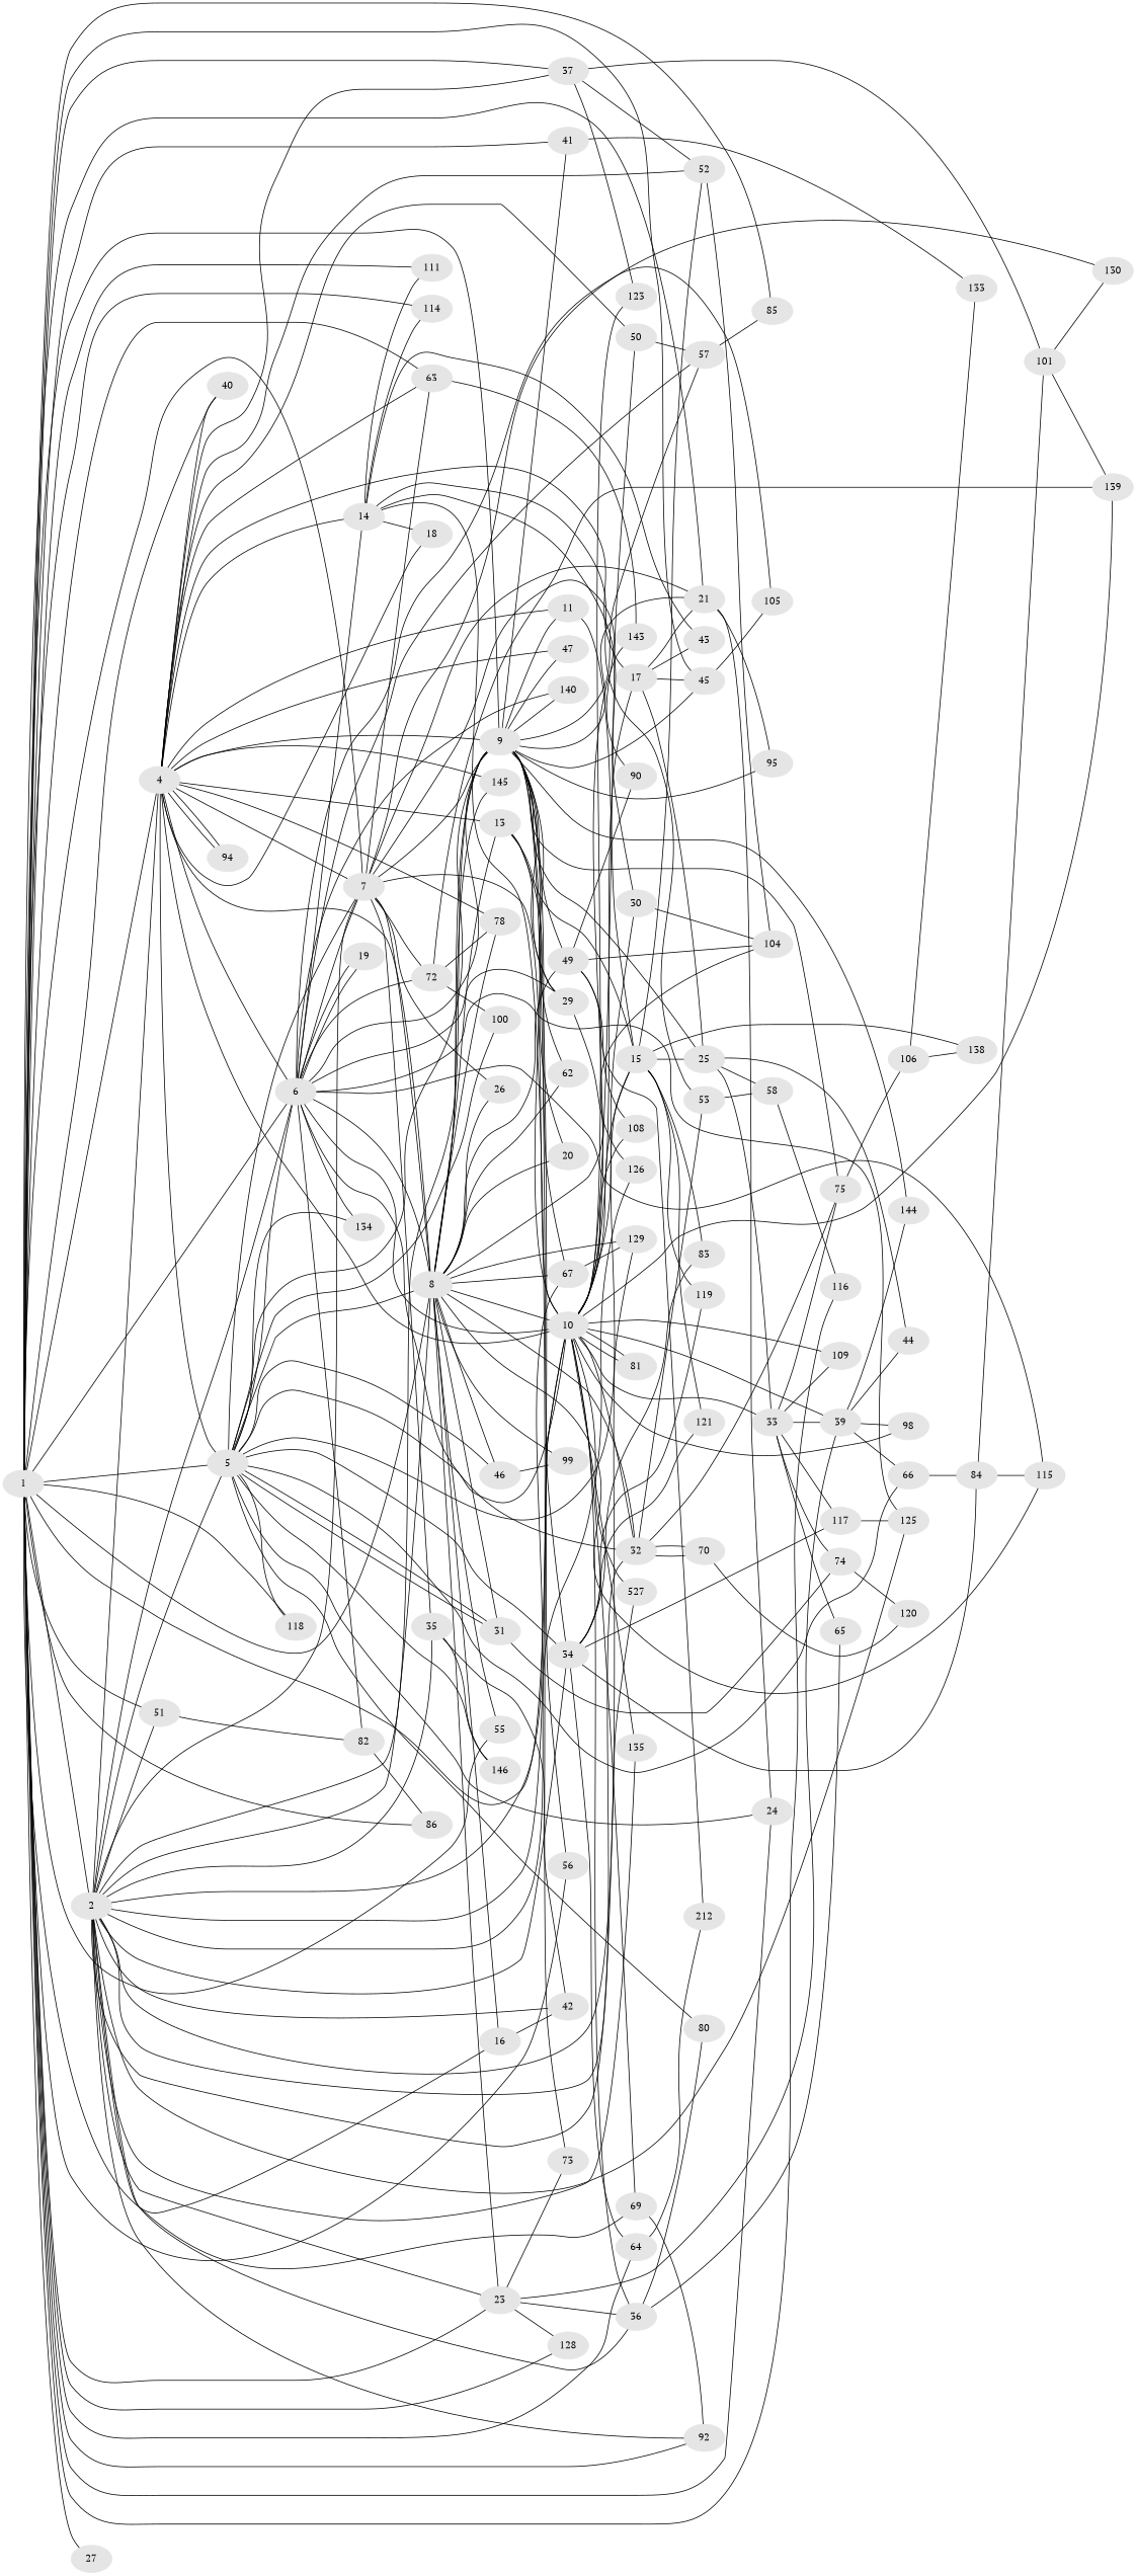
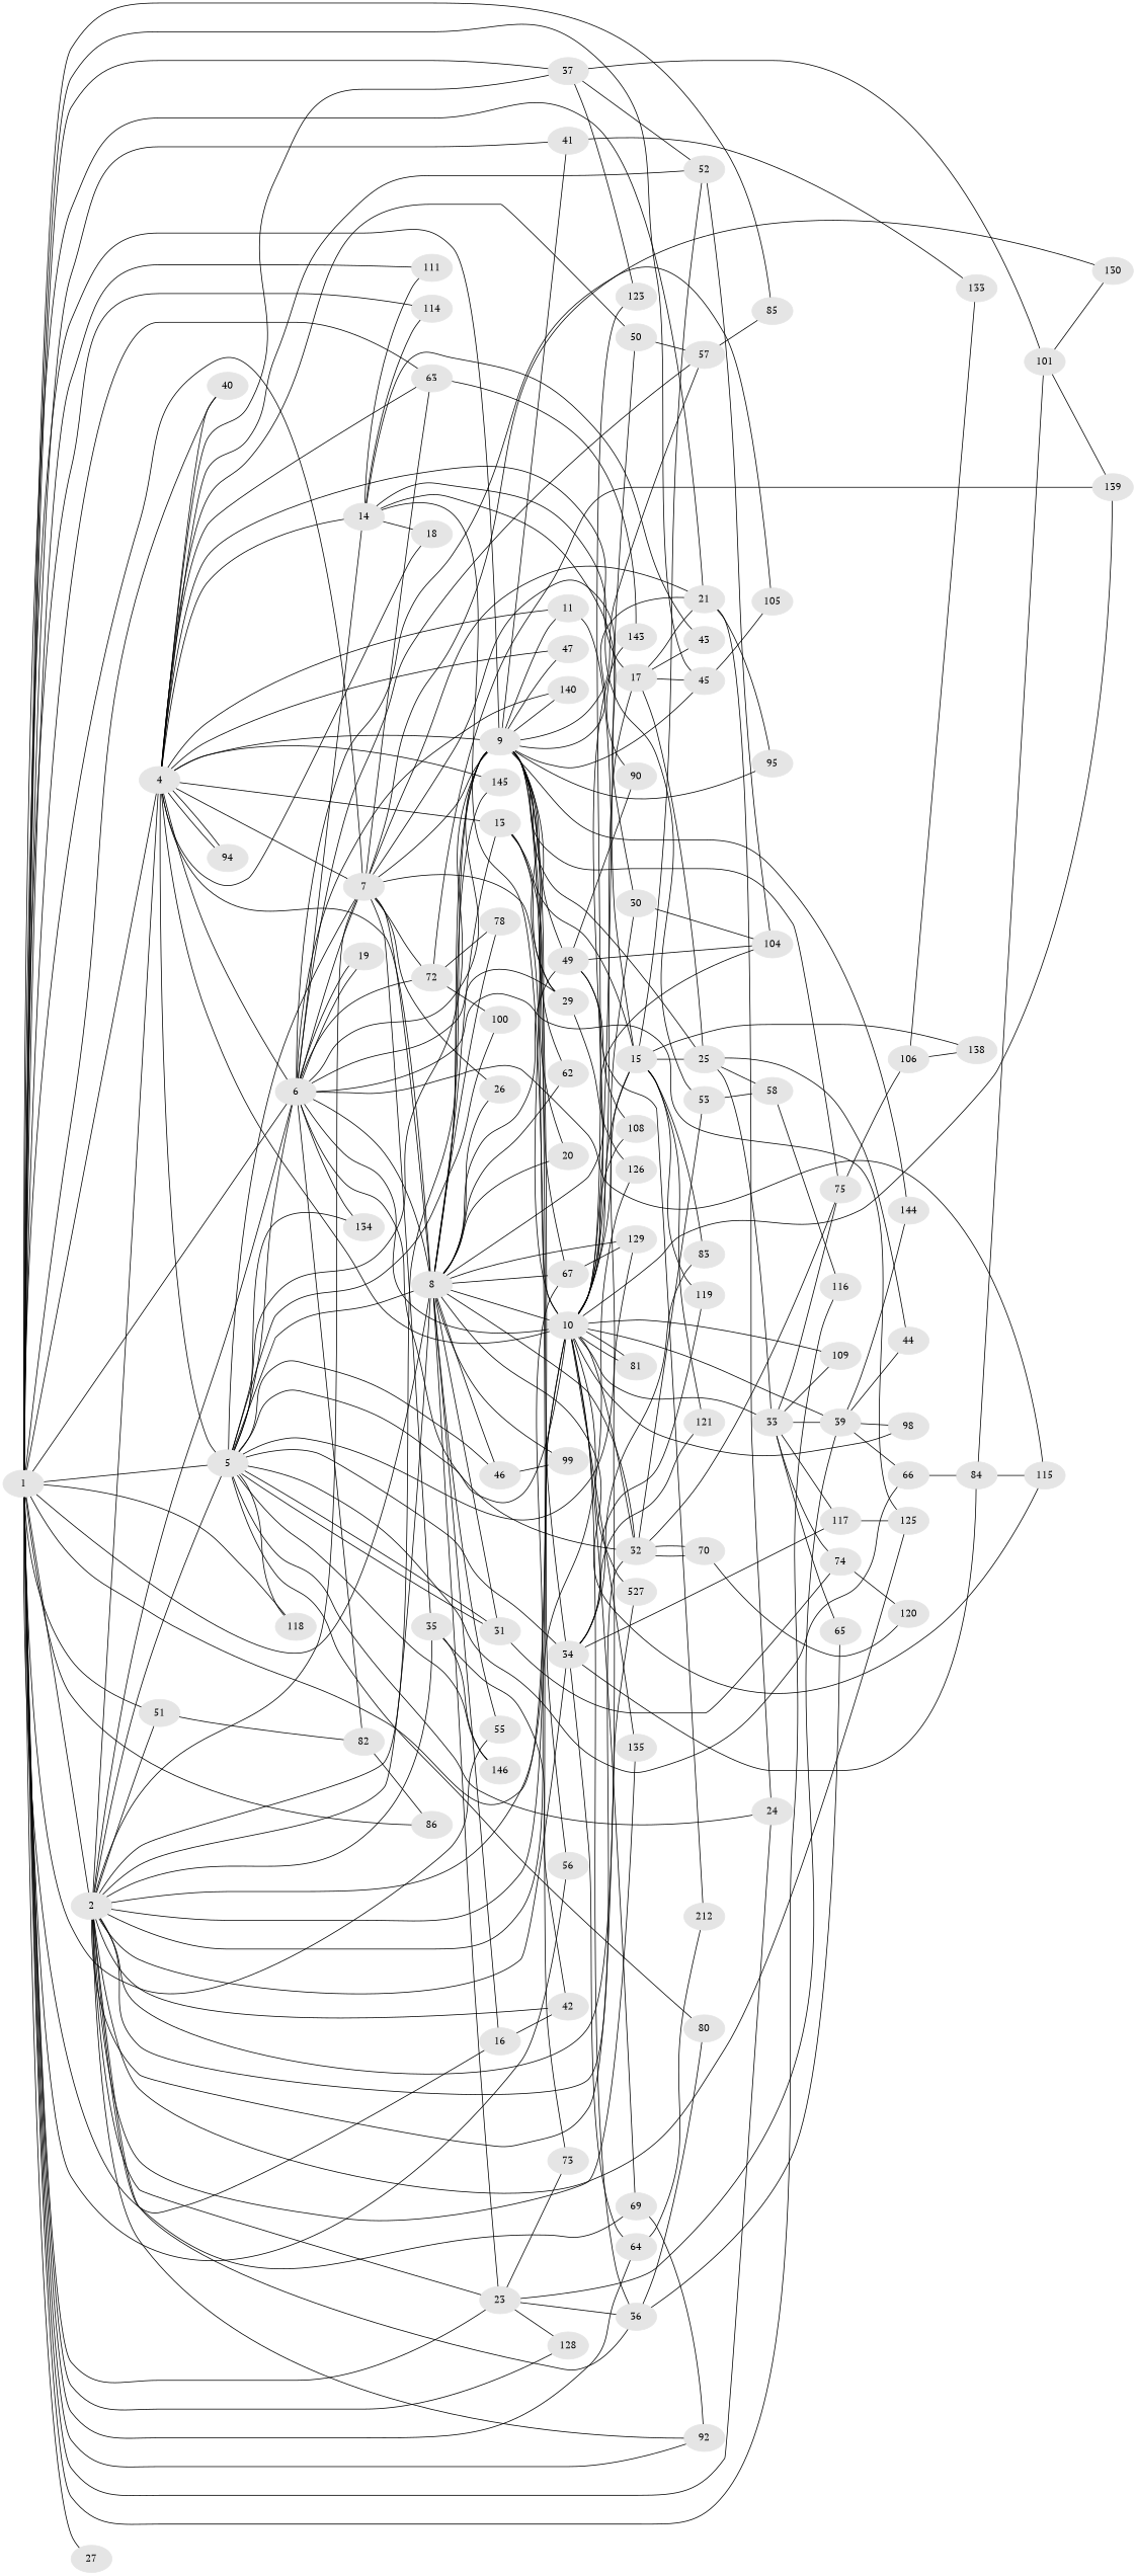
  graph {
    fontname="PT Serif"
    rankdir=LR
    node [color=gray90 fontname="PT Serif" style=filled]
    edge [fontname="PT Serif"]
    1 [super="+3"]
    2 [super="+113"]
    4 [super="+79"]
    5 [super="+87"]
    6 [super="+12"]
    7 [super="+22"]
    8 [super="+132"]
    9 [super="+28"]
    10 [super="+93"]
    16
    21 [super="+142"]
    23 [super="+103"]
    24 [super="+61"]
    27
    37 [super="+68"]
    40
    41
    45 [super="+54"]
    51
    55
    56
    63
    64 [super="+91"]
    85
    86
    92
    111
    114
    116
    118
    128
    32 [super="+38"]
    34 [super="+71"]
    35
    36 [super="+48"]
    42 [super="+76"]
    67 [super="+124"]
    69 [super="+97"]
    125 [super="+136"]
    126
    n41 [label=527]
    129 [super="+131"]
    135
    11
    13 [super="+60"]
    14
    17 [super="+110"]
    18
    47
    50
    52
    78
    94
    145
    15 [super="+102"]
    31 [super="+89"]
    46
    66
    80
    100
    134
    146
    19
    29 [super="+147"]
    57 [super="+96"]
    72 [super="+137"]
    82
    105
    115
    140
    26
    90
    130
    20
    49
    62
    99
    104 [super="+148"]
    25 [super="+59"]
    75 [super="+77"]
    95
    144
    30 [super="+107"]
    33
    39 [super="+88"]
    81
    98
    108
    109
    123
    139
    143
    73
    101 [super="+141"]
    133
    n96 [label=212]
    53
    70
    83
    119
    121
    117
    84 [super="+122"]
    65
    43
    138
    74
    44
    58
    106
    120
    1 -- 2 [weight=2]
    1 -- 4 [weight=2]
    1 -- 5 [weight=3]
    1 -- 6 [weight=2]
    1 -- 7 [weight=2]
    1 -- 8 [weight=2]
    1 -- 9 [weight=2]
    1 -- 10 [weight=2]
    1 -- 16
    1 -- 21
    1 -- 23
    1 -- 24
    1 -- 27 [weight=2]
    1 -- 37
    1 -- 40
    1 -- 41
    1 -- 45
    1 -- 51
    1 -- 55
    1 -- 56
    1 -- 63
    1 -- 64
    1 -- 85
    1 -- 86
    1 -- 92
    1 -- 111
    1 -- 114
    1 -- 116
    1 -- 118
    1 -- 128
    2 -- 4
    2 -- 5
    2 -- 6 [weight=3]
    2 -- 7
    2 -- 8
    2 -- 9
    2 -- 10
    2 -- 23
    2 -- 51
    2 -- 92
    2 -- 32
    2 -- 34
    2 -- 35
    2 -- 36
    2 -- 42
    2 -- 67
    2 -- 69
    2 -- 125
    2 -- 126
    2 -- n41
    2 -- 129
    2 -- 135
    4 -- 5
    4 -- 6
    4 -- 7
    4 -- 8
    4 -- 9
    4 -- 10
    4 -- 37
    4 -- 40
    4 -- 63
    4 -- 11
    4 -- 13
    4 -- 14
    4 -- 17
    4 -- 18
    4 -- 47
    4 -- 50
    4 -- 52
-   4 -- 78
    4 -- 94
    4 -- 94
    4 -- 145
    5 -- 6
    5 -- 7
    5 -- 8
    5 -- 9
    5 -- 10
    5 -- 24
    5 -- 118
    5 -- 34
    5 -- 15
    5 -- 31
    5 -- 31
    5 -- 46
    5 -- 66
    5 -- 80
    5 -- 100
    5 -- 134
    5 -- 146
    6 -- 7
    6 -- 8
    6 -- 9
    6 -- 10
    6 -- 32
    6 -- 125
    6 -- 14
    6 -- 134
    6 -- 19
    6 -- 19
    6 -- 29
    6 -- 57
    6 -- 72
    6 -- 82
    6 -- 105
    6 -- 115
    6 -- 140
    7 -- 8
    7 -- 9
    7 -- 10
    7 -- 21
    7 -- 63
    7 -- 35
    7 -- 72
    7 -- 26
    7 -- 90
    7 -- 130
    8 -- 9 [weight=2]
    8 -- 10
    8 -- 16
    8 -- 23
    8 -- 55
    8 -- 32
    8 -- 67
    8 -- 129
    8 -- 13
    8 -- 78
    8 -- 145
    8 -- 31
    8 -- 46
    8 -- 115
    8 -- 26
    8 -- 20
    8 -- 49
    8 -- 62
    8 -- 99
    8 -- 104
    9 -- 10
    9 -- 21
    9 -- 41
    9 -- 45
    9 -- 56
    9 -- 34
    9 -- 67
    9 -- 11
    9 -- 47
    9 -- 29
    9 -- 57
    9 -- 140
    9 -- 49
    9 -- 62
    9 -- 25
    9 -- 75
    9 -- 95
    9 -- 144
    10 -- 32
    10 -- 36
    10 -- 69
    10 -- n41
    10 -- 135
    10 -- 17 [weight=2]
    10 -- 50
    10 -- 15
    10 -- 30
    10 -- 33
    10 -- 39
    10 -- 81
    10 -- 81
    10 -- 98
    10 -- 108
    10 -- 109
    10 -- 123
    10 -- 139
    10 -- 143
    16 -- 42
    21 -- 24
    21 -- 95
    23 -- 128
    23 -- 36
    23 -- 39
    23 -- 73
    37 -- 52
    37 -- 123
    37 -- 101
    41 -- 133
    45 -- 105
    51 -- 82
    63 -- 143
    64 -- n96
    32 -- 75
    32 -- 53
    32 -- 70
    32 -- 70
    34 -- 64
    34 -- 83
    34 -- 119
    34 -- 121
    34 -- 117
    34 -- 84
    35 -- 42
    35 -- 146
    36 -- 80
    36 -- 65
    67 -- 129
    69 -- 92
    11 -- 15
    13 -- 15
    13 -- 29
    13 -- 20
    14 -- 111
    14 -- 114
    14 -- 18
    14 -- 30
    14 -- 73
    14 -- 53
    14 -- 43
    17 -- 21
    17 -- 45
    17 -- 25
    17 -- 43
    50 -- 57
    52 -- 104
    15 -- 52
    15 -- 25
    15 -- 83
    15 -- 119
    15 -- 121
    15 -- 138
    31 -- 74
    46 -- 99
    66 -- 84
    29 -- 126
    57 -- 85
    72 -- 78
    72 -- 100
    72 -- 139
    82 -- 86
    49 -- 90
    49 -- 104
    49 -- 108
    49 -- n96
    25 -- 33
    25 -- 44
    25 -- 58
    75 -- 106
    30 -- 104
    33 -- 75
    33 -- 39
    33 -- 109
    33 -- 117
    33 -- 65
    33 -- 74
    39 -- 66
    39 -- 144
    39 -- 98
    39 -- 44
    101 -- 130
    101 -- 139
    53 -- 58
    70 -- 120
    117 -- 125
    84 -- 115
    84 -- 101
    74 -- 120
    58 -- 116
    106 -- 133
    106 -- 138
  }
